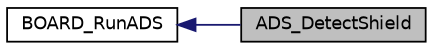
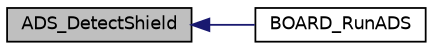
  digraph {
    rankdir=LR
    node [color=black fontname=Helvetica fontsize=10 shape=record style=filled]
    n1 [fillcolor=grey75 fontcolor=black height=0.2 label=ADS_DetectShield width=0.4]
    n2 [fillcolor=white height=0.2 label=BOARD_RunADS width=0.4]
-   n2 -> n1 [color=midnightblue dir=back fontname=Helvetica fontsize=10 labelfontname=Helvetica labelfontsize=10 style=solid]
+   n1 -> n2 [color=midnightblue dir=back fontname=Helvetica fontsize=10 labelfontname=Helvetica labelfontsize=10 style=solid]
  }
